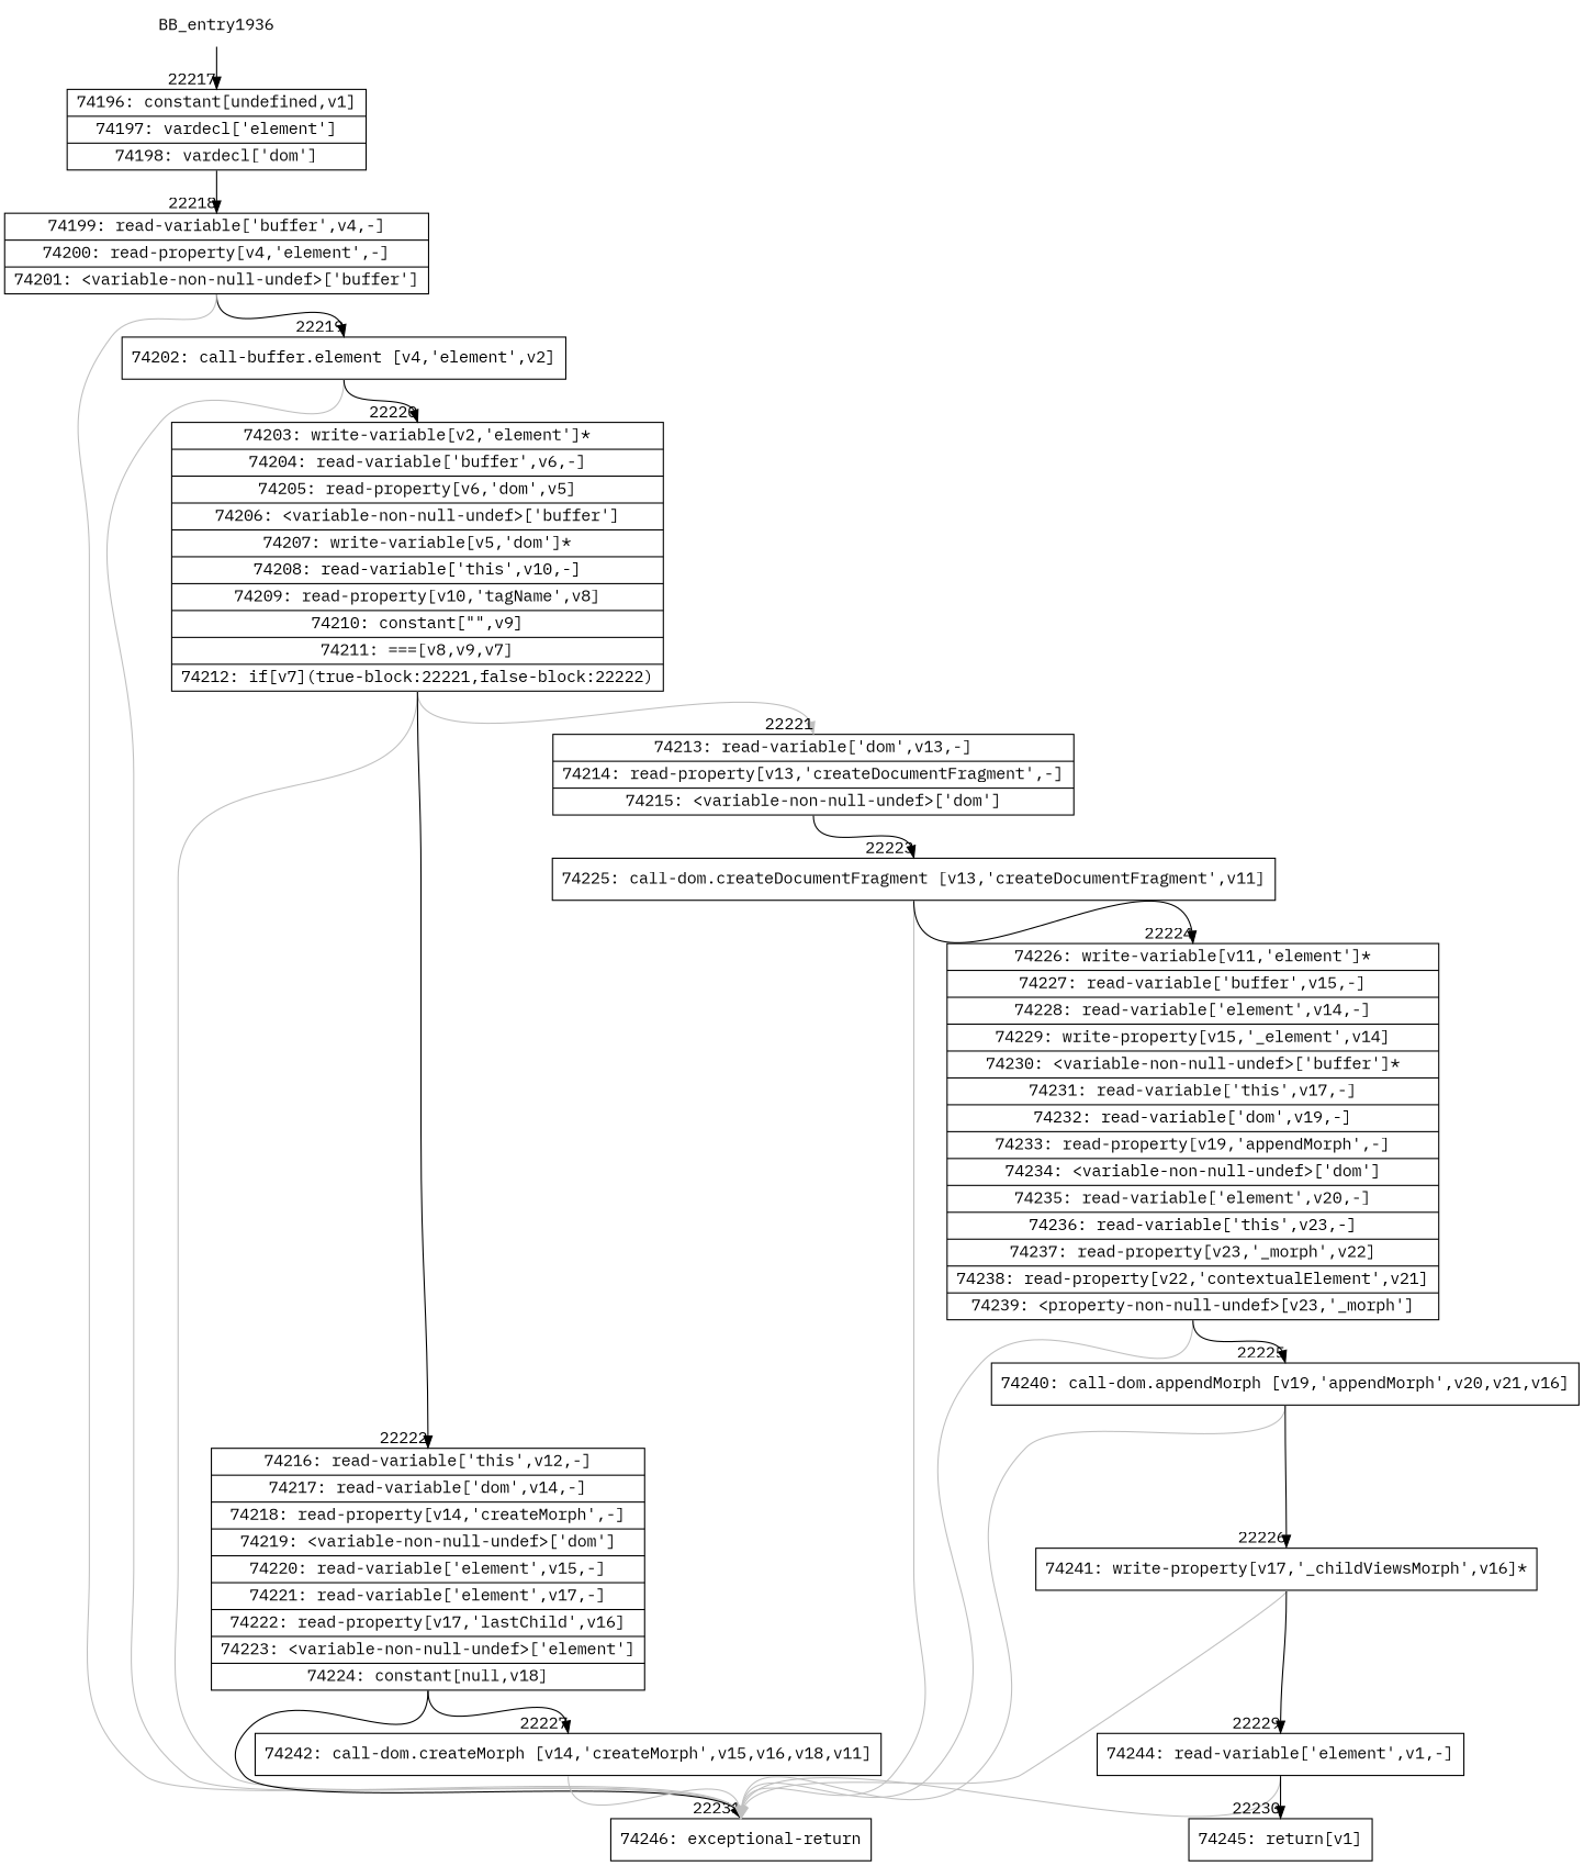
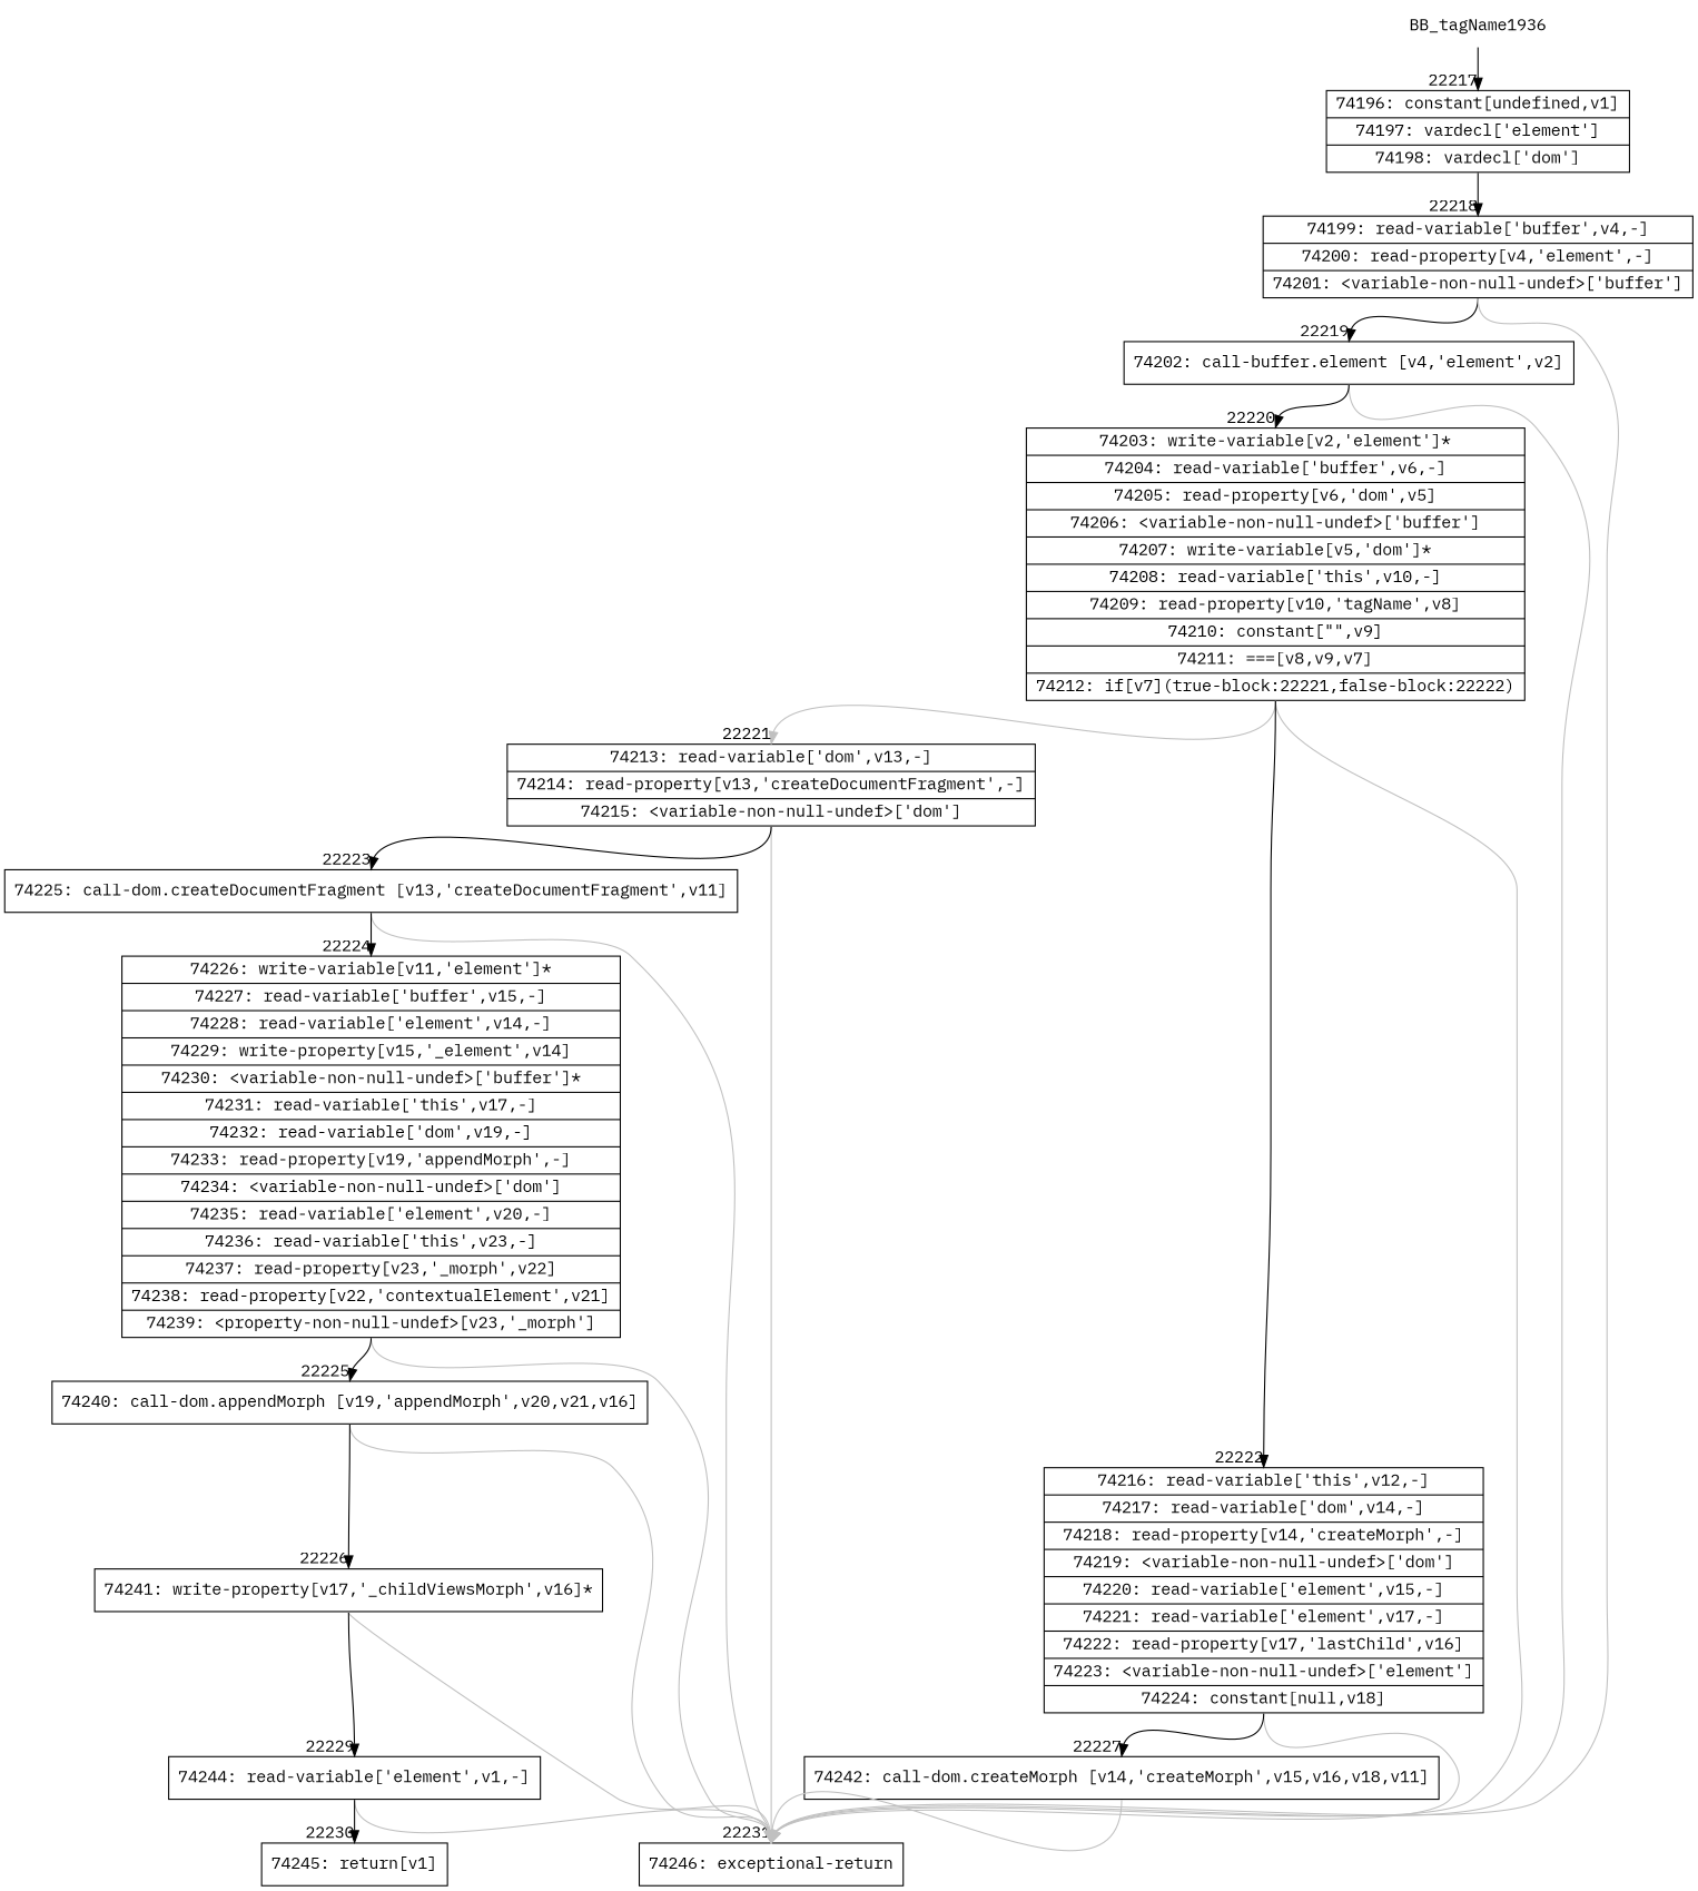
  digraph {
    fontname="IBM Plex Mono"
    rankdir=TD
    node [fontname="IBM Plex Mono" shape=record]
    edge [fontname="IBM Plex Mono" headport=n tailport=s]
-   BB_entry1936 [shape=none]
+   BB_entry1936 [shape=none label=BB_tagName1936]
    n2 [label="{74196: constant[undefined,v1]|74197: vardecl['element']|74198: vardecl['dom']}"]
    n3 [label="{74199: read-variable['buffer',v4,-]|74200: read-property[v4,'element',-]|74201: \<variable-non-null-undef\>['buffer']}"]
    n4 [label="{74202: call-buffer.element [v4,'element',v2]}"]
    n5 [label="{74246: exceptional-return}"]
    n6 [label="{74203: write-variable[v2,'element']*|74204: read-variable['buffer',v6,-]|74205: read-property[v6,'dom',v5]|74206: \<variable-non-null-undef\>['buffer']|74207: write-variable[v5,'dom']*|74208: read-variable['this',v10,-]|74209: read-property[v10,'tagName',v8]|74210: constant[\"\",v9]|74211: ===[v8,v9,v7]|74212: if[v7](true-block:22221,false-block:22222)}"]
    n7 [label="{74213: read-variable['dom',v13,-]|74214: read-property[v13,'createDocumentFragment',-]|74215: \<variable-non-null-undef\>['dom']}"]
    n8 [label="{74216: read-variable['this',v12,-]|74217: read-variable['dom',v14,-]|74218: read-property[v14,'createMorph',-]|74219: \<variable-non-null-undef\>['dom']|74220: read-variable['element',v15,-]|74221: read-variable['element',v17,-]|74222: read-property[v17,'lastChild',v16]|74223: \<variable-non-null-undef\>['element']|74224: constant[null,v18]}"]
    n9 [label="{74225: call-dom.createDocumentFragment [v13,'createDocumentFragment',v11]}"]
    n10 [label="{74242: call-dom.createMorph [v14,'createMorph',v15,v16,v18,v11]}"]
    n11 [label="{74226: write-variable[v11,'element']*|74227: read-variable['buffer',v15,-]|74228: read-variable['element',v14,-]|74229: write-property[v15,'_element',v14]|74230: \<variable-non-null-undef\>['buffer']*|74231: read-variable['this',v17,-]|74232: read-variable['dom',v19,-]|74233: read-property[v19,'appendMorph',-]|74234: \<variable-non-null-undef\>['dom']|74235: read-variable['element',v20,-]|74236: read-variable['this',v23,-]|74237: read-property[v23,'_morph',v22]|74238: read-property[v22,'contextualElement',v21]|74239: \<property-non-null-undef\>[v23,'_morph']}"]
    n12 [label="{74240: call-dom.appendMorph [v19,'appendMorph',v20,v21,v16]}"]
    n13 [label="{74241: write-property[v17,'_childViewsMorph',v16]*}"]
    n14 [label="{74244: read-variable['element',v1,-]}"]
    n15 [label="{74245: return[v1]}"]
    BB_entry1936 -> n2 [headlabel="    22217"]
    n2 -> n3 [headlabel="      22218"]
    n3 -> n4 [headlabel="      22219"]
    n3 -> n5 [color=gray headlabel="      22231"]
    n4 -> n5 [color=gray]
    n4 -> n6 [headlabel="      22220"]
    n6 -> n5 [color=gray]
    n6 -> n7 [color=gray headlabel="      22221"]
    n6 -> n8 [headlabel="      22222"]
+   n7 -> n5 [color=gray]
    n7 -> n9 [headlabel="      22223"]
-   n8 -> n5 [color=black]
+   n8 -> n5 [color=gray]
    n8 -> n10 [headlabel="      22227"]
    n9 -> n5 [color=gray]
    n9 -> n11 [headlabel="      22224"]
    n10 -> n5 [color=gray]
    n11 -> n5 [color=gray]
    n11 -> n12 [headlabel="      22225"]
    n12 -> n5 [color=gray]
    n12 -> n13 [headlabel="      22226"]
    n13 -> n5 [color=gray]
    n13 -> n14 [headlabel="      22229"]
    n14 -> n5 [color=gray]
    n14 -> n15 [headlabel="      22230"]
  }
